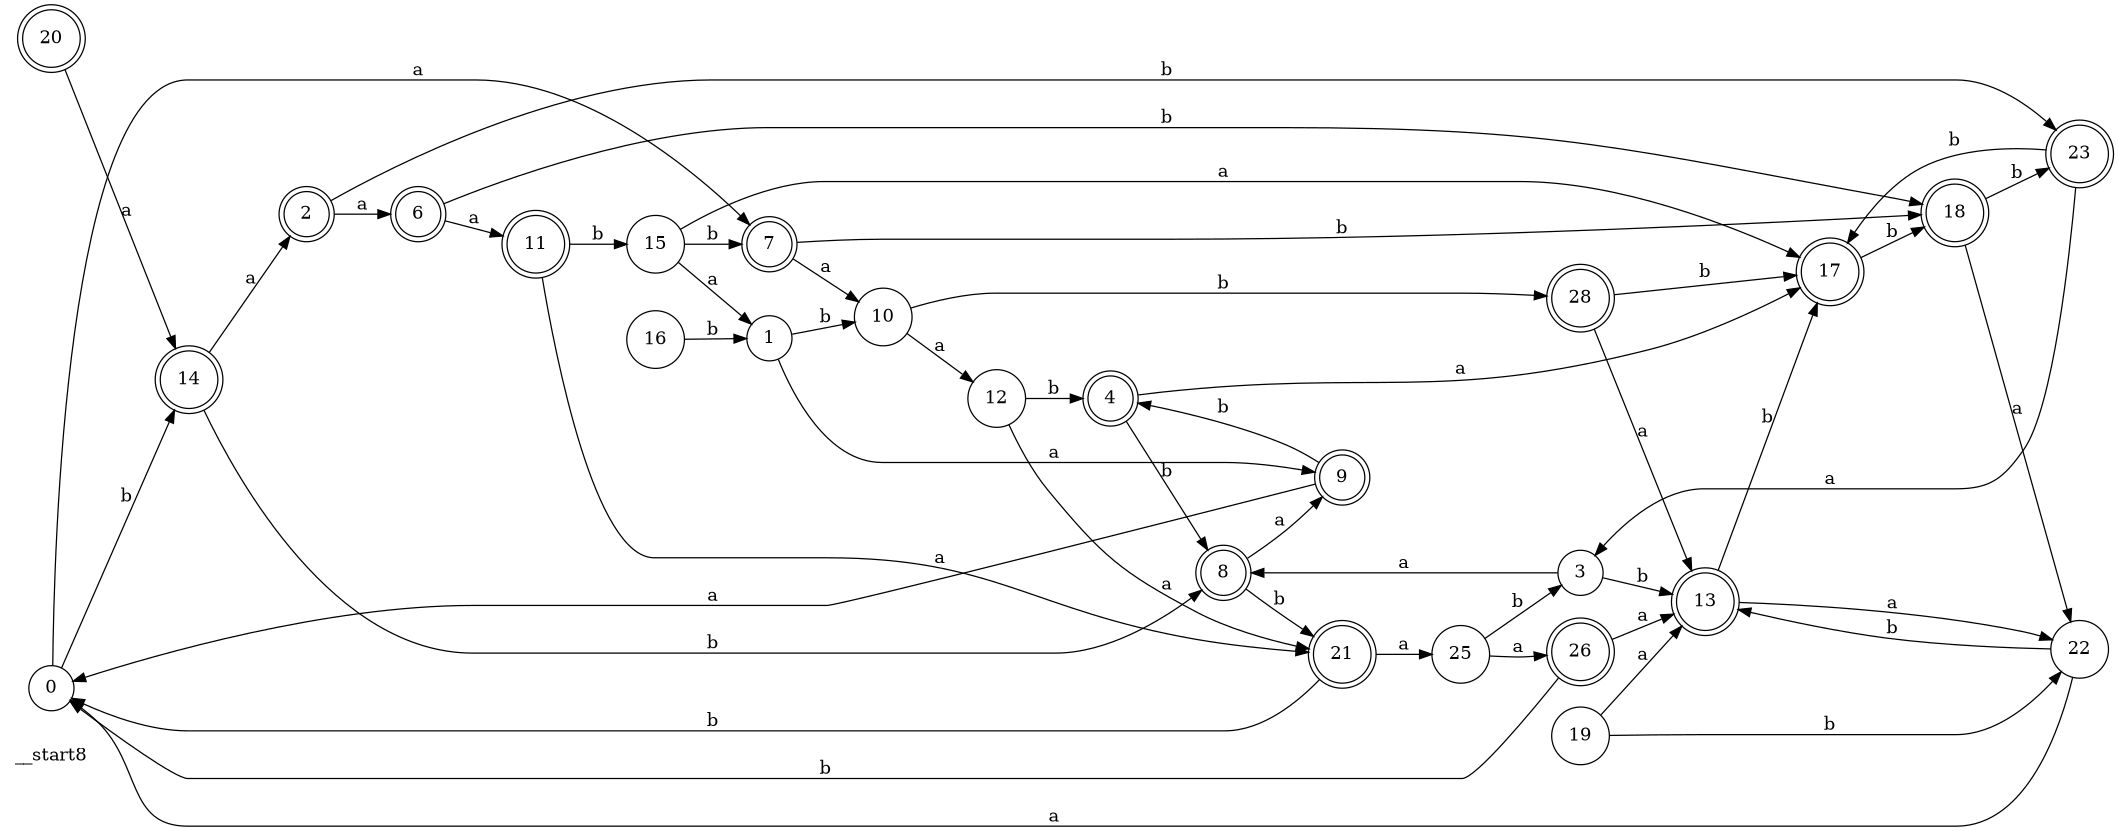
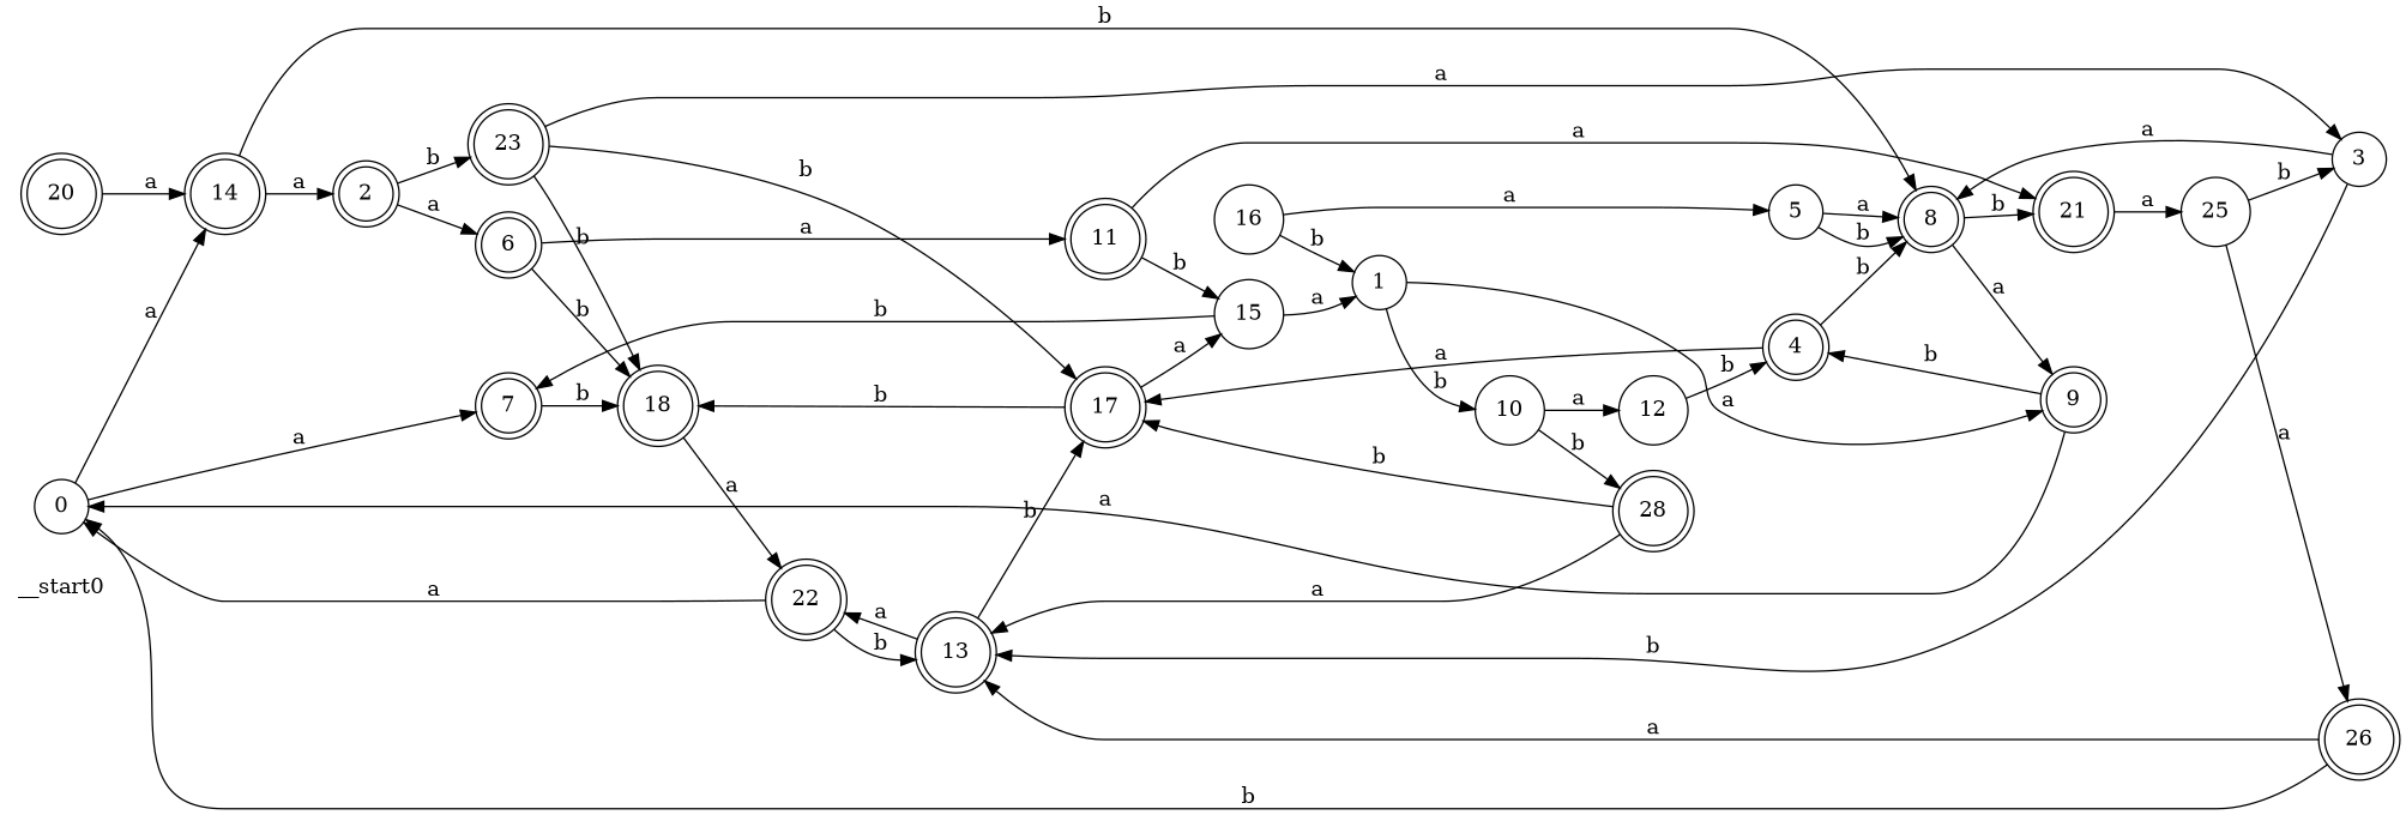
  digraph {
    rankdir=LR
    node [shape=doublecircle color=black fillcolor=white style="rounded,filled"]
-   __start0 [shape=none label=__start8 color="" fillcolor="" style=""]
+   __start0 [shape=none color="" fillcolor="" style=""]
    n2 [label=0 shape=circle style=filled]
    n3 [label=7]
    n4 [label=14]
    n5 [label=10 shape=circle style=filled]
    n6 [label=18]
    n7 [label=2]
    n8 [label=8]
    n9 [label=1 shape=circle style=filled]
    n10 [label=9]
    n11 [label=4]
    n12 [label=12 shape=circle style=filled]
    n13 [label=28]
    n14 [label=6]
    n15 [label=23]
    n16 [label=11]
    n17 [label=3 shape=circle style=filled]
    n18 [label=17]
    n19 [label=13]
    n20 [label=21]
-   n21 [label=22 shape=circle]
+   n21 [label=22]
    n22 [label=15 shape=circle style=filled]
+   n23 [label=5 shape=circle style=filled]
    n24 [label=25 shape=circle style=filled]
    n25 [label=16 shape=circle style=filled]
-   n26 [label=19 shape=circle style=filled]
    n27 [label=20]
    n28 [label=26]
    n2 -> n3 [label=a]
-   n2 -> n4 [label=b]
-   n3 -> n5 [label=a]
+   n2 -> n4 [label=a]
    n3 -> n6 [label=b]
    n4 -> n7 [label=a]
    n4 -> n8 [label=b]
    n5 -> n12 [label=a]
    n5 -> n13 [label=b]
-   n6 -> n15 [label=b]
+   n15 -> n6 [label=b]
    n6 -> n21 [label=a]
    n7 -> n14 [label=a]
    n7 -> n15 [label=b]
    n8 -> n10 [label=a]
    n8 -> n20 [label=b]
    n9 -> n5 [label=b]
    n9 -> n10 [label=a]
    n10 -> n2 [label=a]
    n10 -> n11 [label=b]
    n11 -> n8 [label=b]
    n11 -> n18 [label=a]
    n12 -> n11 [label=b]
-   n12 -> n20 [label=a]
    n13 -> n18 [label=b]
    n13 -> n19 [label=a]
    n14 -> n6 [label=b]
    n14 -> n16 [label=a]
    n15 -> n17 [label=a]
    n15 -> n18 [label=b]
    n16 -> n20 [label=a]
    n16 -> n22 [label=b]
    n17 -> n8 [label=a]
    n17 -> n19 [label=b]
    n18 -> n6 [label=b]
-   n22 -> n18 [label=a]
+   n18 -> n22 [label=a]
    n19 -> n18 [label=b]
    n19 -> n21 [label=a]
-   n20 -> n2 [label=b]
    n20 -> n24 [label=a]
    n21 -> n2 [label=a]
    n21 -> n19 [label=b]
    n22 -> n3 [label=b]
    n22 -> n9 [label=a]
+   n23 -> n8 [label=a]
+   n23 -> n8 [label=b]
    n24 -> n17 [label=b]
    n24 -> n28 [label=a]
    n25 -> n9 [label=b]
-   n26 -> n19 [label=a]
-   n26 -> n21 [label=b]
+   n25 -> n23 [label=a]
    n27 -> n4 [label=a]
    n28 -> n2 [label=b]
    n28 -> n19 [label=a]
  }
